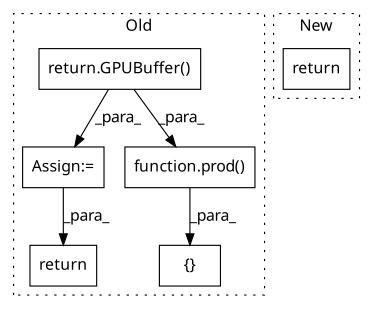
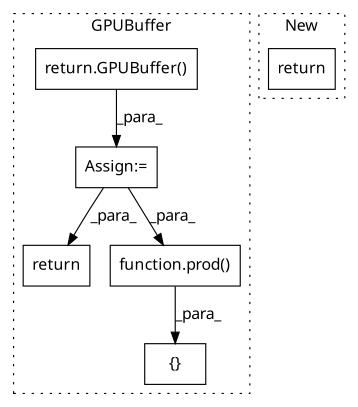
  digraph {
    fontname="Noto Sans"
    node [a=75 fontname="Noto Sans" l=7 shape=box]
    edge [fontname="Noto Sans"]
    n1 [l="10,1" label="return.GPUBuffer()" s="2443,2460"]
    n2 [a=93 label=return s=2749]
    n3 [a=68 l=3 label="Assign:=" s=2440]
    n4 [l="5,1" label="function.prod()" s="2705,2719"]
    n5 [a=59 l="1,0" label="{}" s="2696,2724"]
    n6 [a=93 label=return s=3359]
    subgraph cluster_1 {
-     label=Old
+     label=GPUBuffer
      style=dotted
      n1
      n2
      n3
      n4
      n5
    }
    subgraph cluster_2 {
      label=New
      style=dotted
      n6
    }
    n1 -> n3 [label=_para_]
    n3 -> n2 [label=_para_]
-   n1 -> n4 [label=_para_]
+   n3 -> n4 [label=_para_]
    n4 -> n5 [label=_para_]
  }
